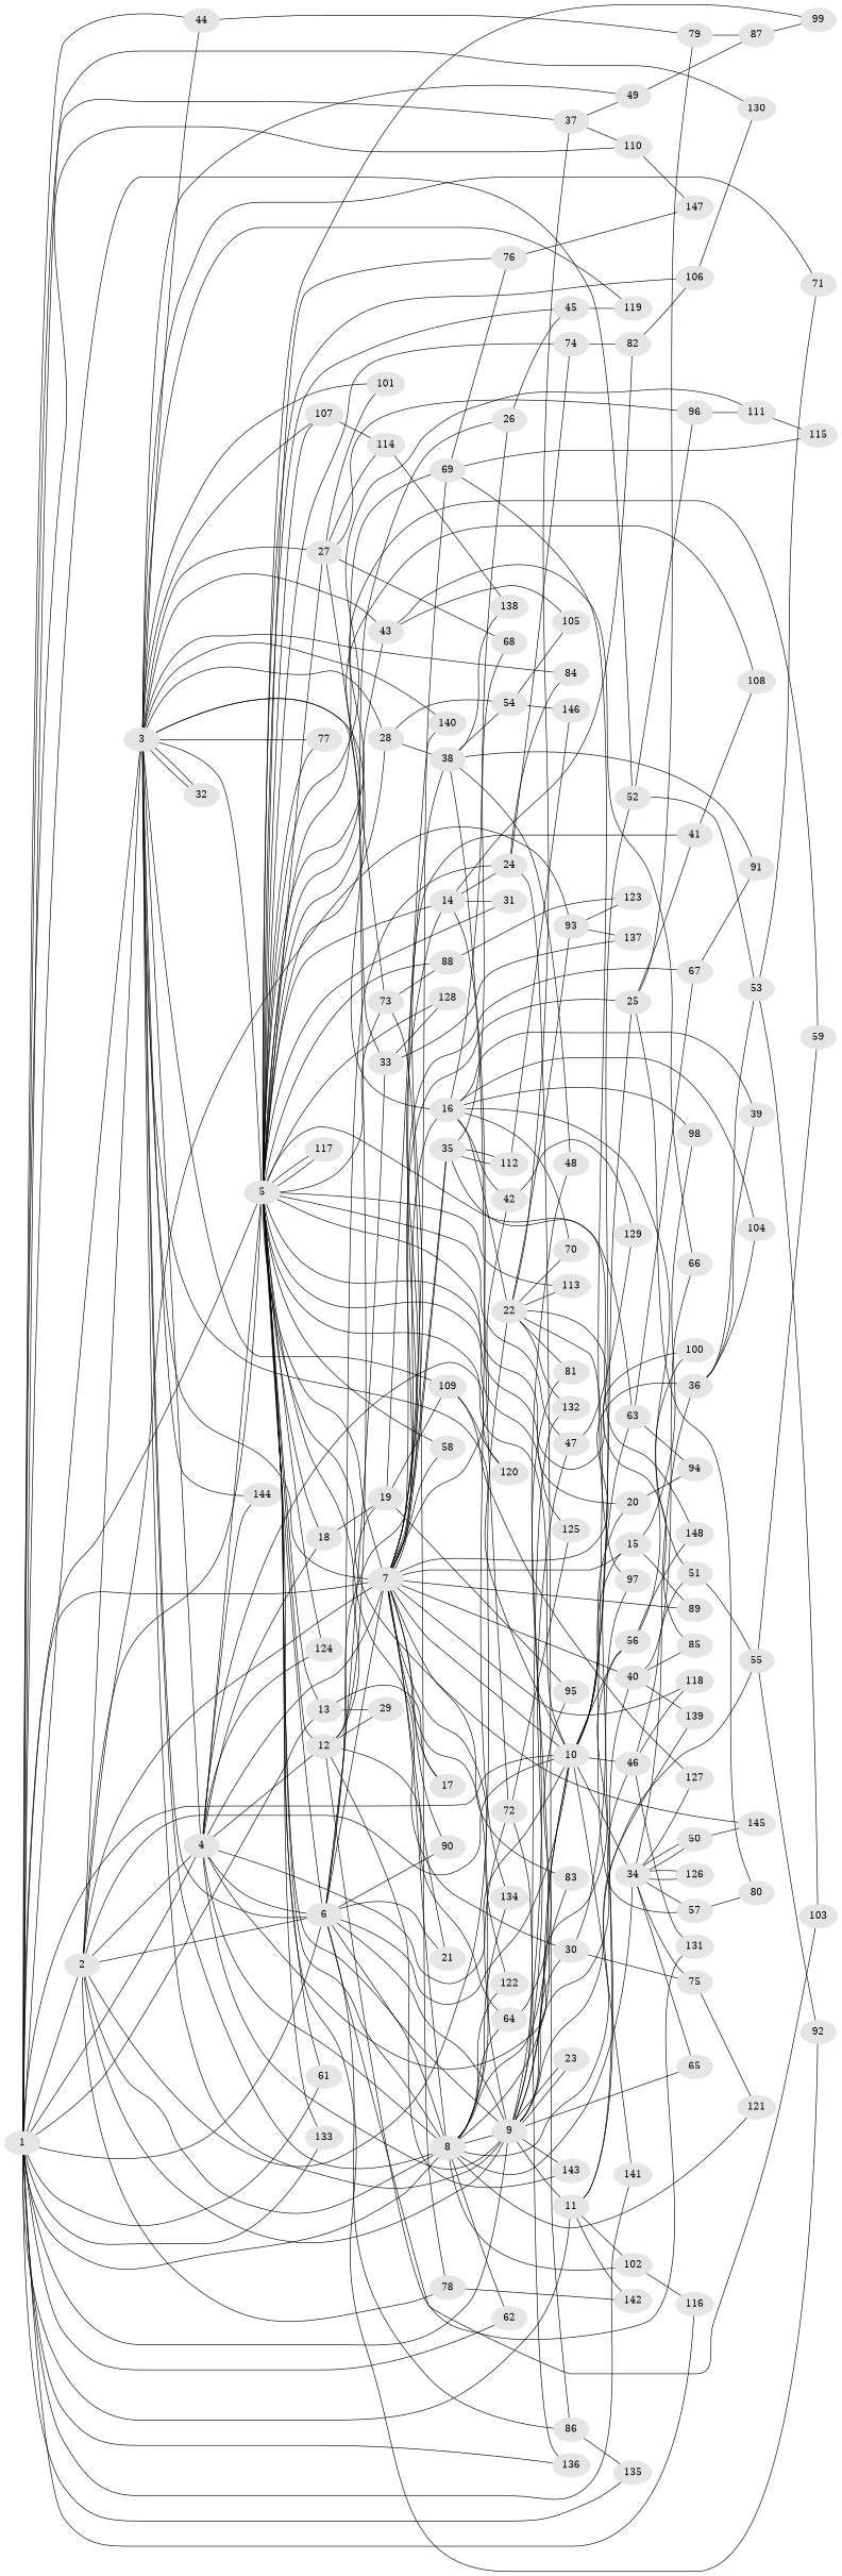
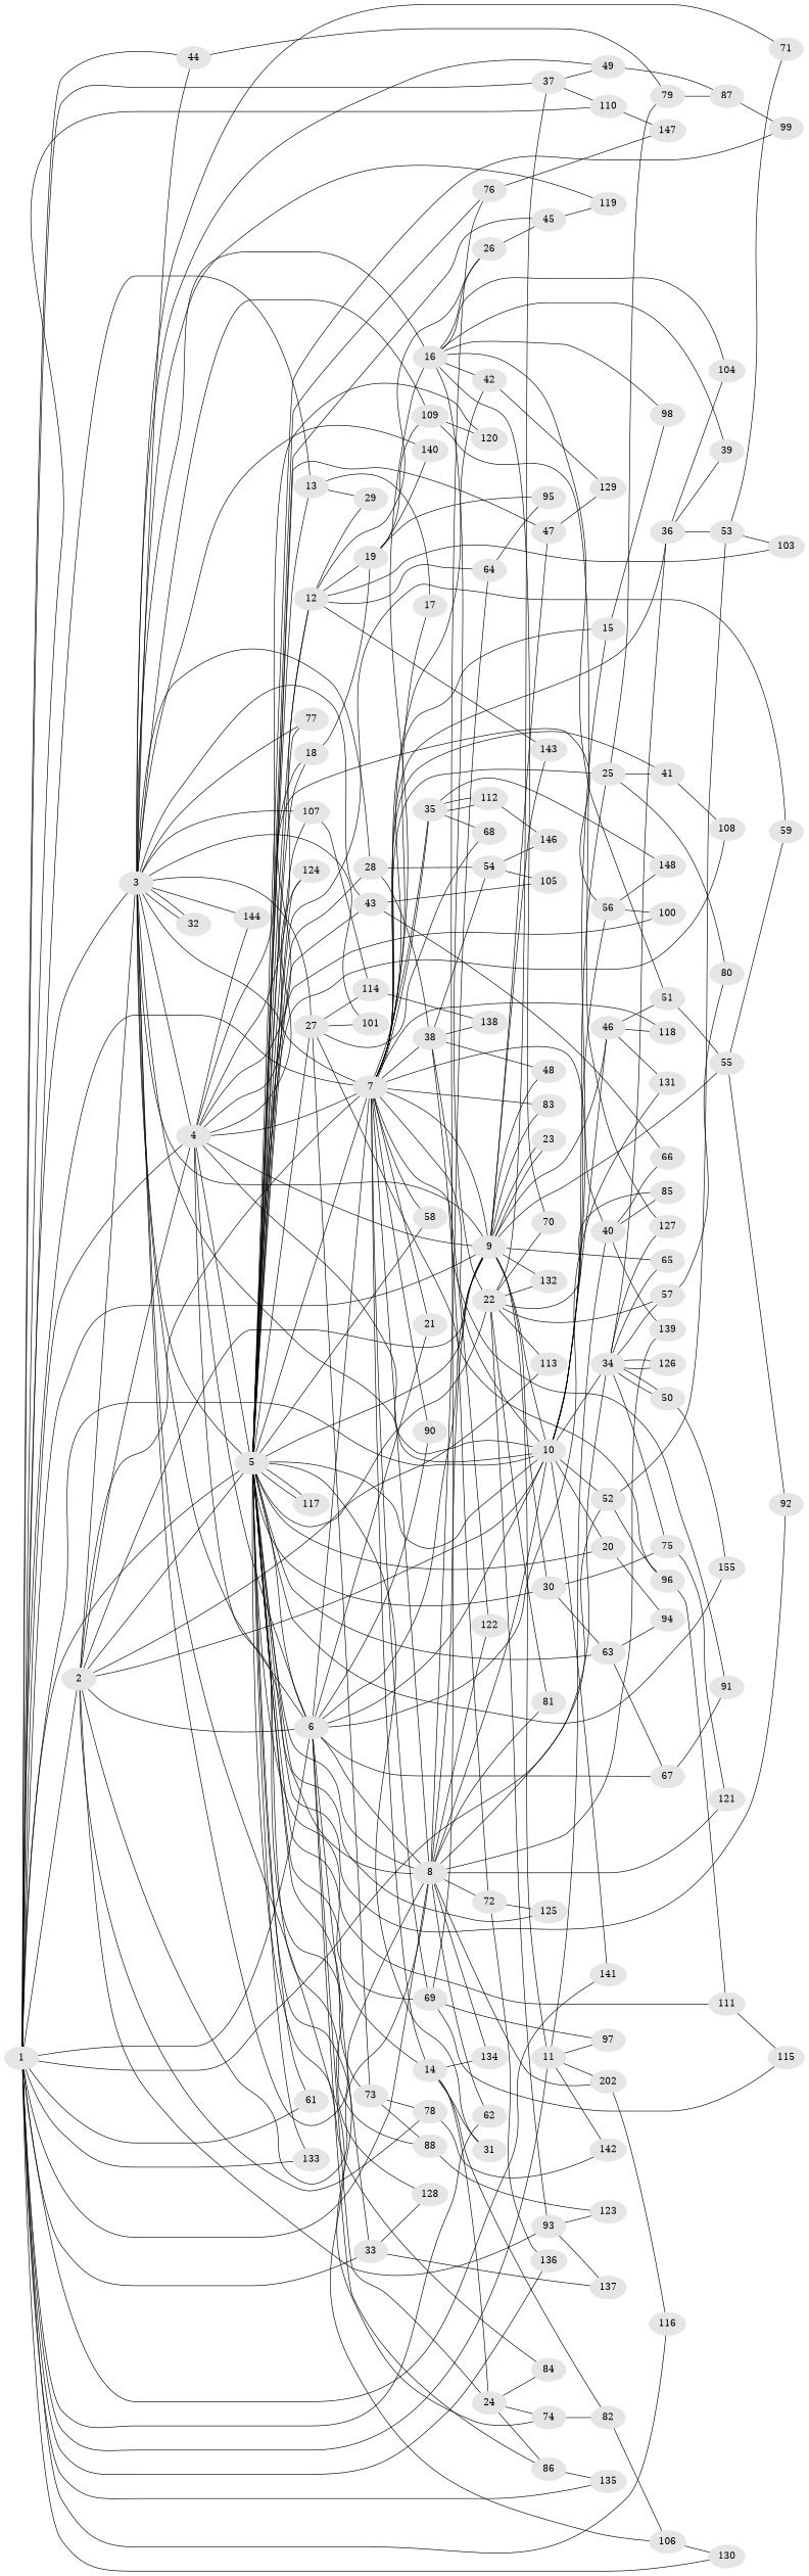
  graph {
    rankdir=LR
    node [color=gray90 style=filled]
    1
    2
    3
    4
    5
    6
    7
    8
    9
    10
    11
    13
    33
    37
    44
    52
    61
    62
    110
    116
    130
    133
    135
    136
    141
    22
    78
    93
    16
    27
    28
    32
    43
    49
    71
    77
    84
    101
    107
    109
    119
    140
    144
    12
    18
    56
    120
    124
    14
    20
    30
    31
    45
    47
    58
    59
    63
    69
    73
    74
    76
    88
    92
    99
    100
    106
    108
    111
    113
    117
    125
    128
-   145
+   145 [label=155]
    21
    24
    67
    86
    90
    131
    15
    17
    25
    35
    36
    38
    40
    41
    42
    83
-   89
    118
    122
    34
    64
    72
    81
-   102
+   102 [label=202]
    121
    134
    139
    23
    46
    48
    55
    65
    132
    143
    97
    142
    29
    137
    79
    96
    53
    147
    70
    57
    85
    123
    26
    98
    39
    51
    104
    68
    114
    54
    66
    105
    87
    127
    19
    103
    148
    82
    94
    75
    129
    115
    91
    80
    112
    138
    50
    126
    95
    146
    1 -- 2
    1 -- 3
    1 -- 4
    1 -- 5
    1 -- 6
    1 -- 7
    1 -- 8
    1 -- 9
    1 -- 10
    1 -- 11
    1 -- 13
-   3 -- 33
+   1 -- 33
    1 -- 37
    1 -- 44
    1 -- 52
    1 -- 61
    1 -- 62
    1 -- 110
    1 -- 116
    1 -- 130
    1 -- 133
    1 -- 135
    1 -- 136
    1 -- 141
    2 -- 3
    2 -- 4
    2 -- 5
    2 -- 6
    2 -- 7
    2 -- 8
    2 -- 9
    2 -- 10
    2 -- 22
    2 -- 78
    2 -- 93
    3 -- 4
    3 -- 5
    3 -- 6
    3 -- 7
    3 -- 8
    3 -- 9
    3 -- 10
    3 -- 44
    3 -- 16
    3 -- 27
    3 -- 28
    3 -- 32
    3 -- 32
    3 -- 43
    3 -- 49
    3 -- 71
    3 -- 77
    3 -- 84
    3 -- 101
    3 -- 107
    3 -- 109
    3 -- 119
    3 -- 140
    3 -- 144
    4 -- 5
    4 -- 6
    4 -- 7
    4 -- 8
    4 -- 9
    4 -- 10
    4 -- 144
    4 -- 12
    4 -- 18
    4 -- 56
    4 -- 120
    4 -- 124
    5 -- 6
    5 -- 7
    5 -- 8
    5 -- 9
    5 -- 10
    5 -- 13
    5 -- 61
    5 -- 133
    5 -- 27
    5 -- 28
    5 -- 43
    5 -- 77
    5 -- 107
    5 -- 12
    5 -- 18
    5 -- 124
    5 -- 14
    5 -- 20
    5 -- 30
    5 -- 31
    5 -- 45
    5 -- 47
    5 -- 58
    5 -- 59
    5 -- 63
    5 -- 69
    5 -- 73
    5 -- 74
    5 -- 76
    5 -- 88
    5 -- 92
    5 -- 99
    5 -- 100
    5 -- 106
    5 -- 108
    5 -- 111
    5 -- 113
    5 -- 117
    5 -- 117
    5 -- 125
    5 -- 128
    5 -- 145
    6 -- 7
    6 -- 8
    6 -- 9
    6 -- 10
    6 -- 33
    6 -- 21
    6 -- 24
    6 -- 67
    6 -- 86
    6 -- 90
    6 -- 131
    7 -- 8
    7 -- 9
    7 -- 10
    7 -- 16
    7 -- 14
    7 -- 58
    7 -- 69
    7 -- 21
    7 -- 90
    7 -- 15
    7 -- 17
    7 -- 25
    7 -- 35
    7 -- 35
    7 -- 36
    7 -- 38
    7 -- 40
    7 -- 41
    7 -- 42
    7 -- 83
-   7 -- 89
    7 -- 118
    7 -- 122
    8 -- 9
    8 -- 10
    8 -- 62
    8 -- 122
    8 -- 34
    8 -- 64
    8 -- 72
    8 -- 81
    8 -- 102
    8 -- 121
    8 -- 134
    8 -- 139
    9 -- 10
    9 -- 11
    9 -- 30
    9 -- 47
    9 -- 83
    9 -- 23
    9 -- 23
    9 -- 46
    9 -- 48
    9 -- 55
    9 -- 65
    9 -- 132
    9 -- 143
    10 -- 52
    10 -- 141
    10 -- 56
    10 -- 20
    10 -- 15
    10 -- 25
    10 -- 34
    10 -- 46
    11 -- 40
    11 -- 102
    11 -- 97
    11 -- 142
    13 -- 17
    13 -- 29
    33 -- 128
    33 -- 137
    37 -- 110
    37 -- 49
    44 -- 79
    52 -- 96
    52 -- 53
    110 -- 147
    22 -- 37
    22 -- 93
    22 -- 113
    22 -- 81
    22 -- 132
    22 -- 70
    22 -- 57
    22 -- 85
    78 -- 142
    93 -- 137
    93 -- 123
    16 -- 22
    16 -- 42
    16 -- 70
    16 -- 26
    16 -- 98
    16 -- 39
    16 -- 51
    16 -- 104
    27 -- 101
    27 -- 73
    27 -- 96
    27 -- 68
    27 -- 114
    28 -- 38
    28 -- 54
    43 -- 66
    43 -- 105
    49 -- 87
    107 -- 114
    109 -- 120
    109 -- 127
    12 -- 64
    12 -- 143
    12 -- 29
    12 -- 26
    12 -- 19
    12 -- 103
    18 -- 19
    56 -- 100
    56 -- 148
    14 -- 31
    14 -- 24
    14 -- 134
    14 -- 82
    20 -- 94
    30 -- 63
    30 -- 75
    45 -- 119
    47 -- 129
    63 -- 67
    63 -- 94
    69 -- 76
    69 -- 97
    69 -- 115
    73 -- 78
    73 -- 88
    74 -- 82
    76 -- 147
    88 -- 123
    106 -- 130
    111 -- 115
    24 -- 84
    24 -- 74
    24 -- 86
    67 -- 91
    86 -- 135
-   15 -- 89
    15 -- 98
    25 -- 41
    25 -- 79
    25 -- 80
    35 -- 68
    35 -- 148
    35 -- 112
    35 -- 112
    36 -- 53
    36 -- 39
    36 -- 104
    38 -- 72
    38 -- 48
    38 -- 54
    38 -- 91
    38 -- 138
    40 -- 139
    40 -- 85
    40 -- 66
    41 -- 108
    42 -- 129
    34 -- 36
    34 -- 65
    34 -- 57
    34 -- 127
    34 -- 75
    34 -- 50
    34 -- 50
    34 -- 126
    34 -- 126
    64 -- 95
    72 -- 136
    72 -- 125
    102 -- 116
    46 -- 131
    46 -- 118
    46 -- 51
    55 -- 59
    55 -- 92
    79 -- 87
    96 -- 111
    53 -- 71
    53 -- 103
    57 -- 80
    26 -- 45
    51 -- 55
    114 -- 138
    54 -- 105
    54 -- 146
    87 -- 99
    19 -- 109
    19 -- 140
    19 -- 95
    82 -- 106
    75 -- 121
    112 -- 146
    50 -- 145
  }
